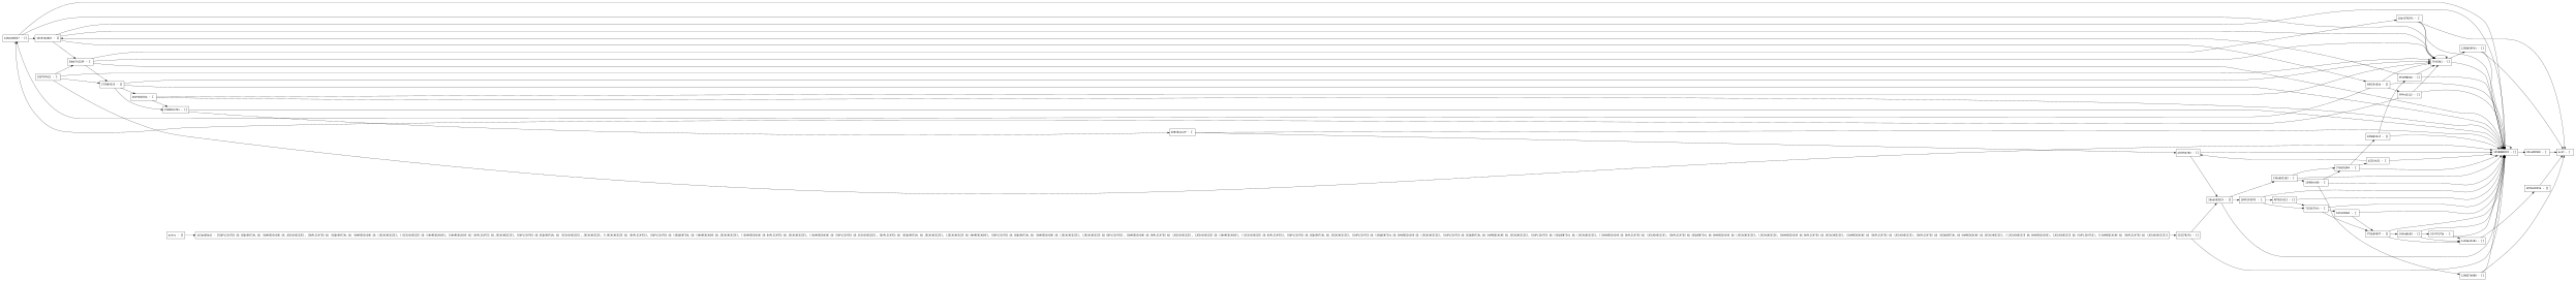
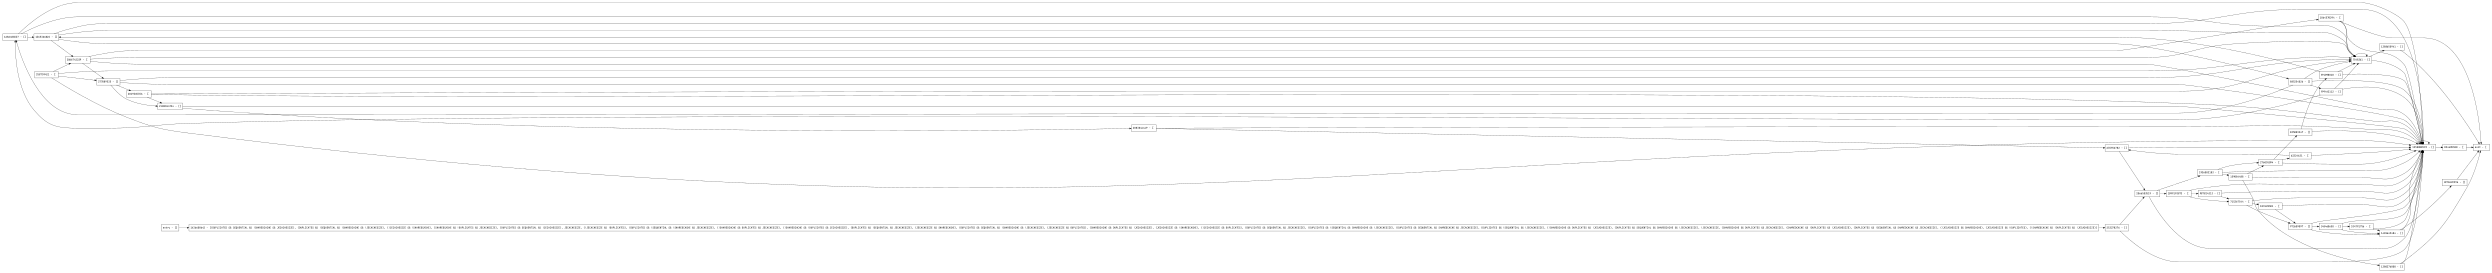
  digraph {
    fontname="JetBrains Mono"
    rankdir=LR
    node [fontname="JetBrains Mono" shape=record]
    edge [fontname="JetBrains Mono"]
    n1 [label="1686400337 - []"]
    n2 [label="1365366022 - []"]
    n3 [label="7548361 - []"]
    n4 [label="1250888593 - []"]
    n5 [label="885354026 - []"]
    n6 [label="2066742229 - []"]
    n7 [label="1388650941 - []"]
    n8 [label="834405300 - []"]
    n9 [label="1380376800 - []"]
    n10 [label="exit - []"]
    n11 [label="377089535 - []"]
    n12 [label="2019365356 - []"]
    n13 [label="2108964724 - []"]
    n14 [label="2083044449 - []"]
    n15 [label="2066503519 - []"]
    n16 [label="1099193873 - []"]
    n17 [label="1936003183 - []"]
    n18 [label="715367544 - []"]
    n19 [label="987824313 - []"]
    n20 [label="159084488 - []"]
    n21 [label="276055094 - []"]
    n22 [label="187628381 - []"]
    n23 [label="972609097 - []"]
    n24 [label="635936782 - []"]
    n25 [label="62324631 - []"]
    n26 [label="835803247 - []"]
    n27 [label="258759421 - []"]
    n28 [label="999442112 - []"]
    n29 [label="248460650 - []"]
    n30 [label="1401649484 - []"]
    n31 [label="334791756 - []"]
    n32 [label="1870422396 - []"]
    n33 [label="253278276 - []"]
    n34 [label="1064570294 - []"]
    n35 [label="891098018 - []"]
    n36 [label="entry - []"]
    n37 [label="1436608642 - [(DUPLICATES && SEQUENTIAL && !SHAREDCACHE && JECACHESIZE), (DUPLICATES && !SEQUENTIAL && !SHAREDCACHE && !JECACHESIZE), (!JECACHESIZE && !SHAREDCACHE), (SHAREDCACHE && !DUPLICATES && JECACHESIZE), (DUPLICATES && SEQUENTIAL && !JECACHESIZE), JECACHESIZE, (!JECACHESIZE && !DUPLICATES), (DUPLICATES && !SEQUENTIAL && !SHAREDCACHE && JECACHESIZE), (!SHAREDCACHE && DUPLICATES && JECACHESIZE), (!SHAREDCACHE && !DUPLICATES && JECACHESIZE), (DUPLICATES && !SEQUENTIAL && JECACHESIZE), (JECACHESIZE && SHAREDCACHE), (DUPLICATES && SEQUENTIAL && !SHAREDCACHE && !JECACHESIZE), (JECACHESIZE && DUPLICATES), (SHAREDCACHE && DUPLICATES && !JECACHESIZE), (JECACHESIZE && !SHAREDCACHE), (!JECACHESIZE && DUPLICATES), (DUPLICATES && SEQUENTIAL && JECACHESIZE), (DUPLICATES && !SEQUENTIAL && SHAREDCACHE && !JECACHESIZE), (DUPLICATES && SEQUENTIAL && SHAREDCACHE && JECACHESIZE), (DUPLICATES && !SEQUENTIAL && !JECACHESIZE), (!SHAREDCACHE && DUPLICATES && !JECACHESIZE), (DUPLICATES && SEQUENTIAL && SHAREDCACHE && !JECACHESIZE), !JECACHESIZE, (SHAREDCACHE && DUPLICATES && JECACHESIZE), (SHAREDCACHE && !DUPLICATES && !JECACHESIZE), (DUPLICATES && !SEQUENTIAL && SHAREDCACHE && JECACHESIZE), (!JECACHESIZE && SHAREDCACHE), (JECACHESIZE && !DUPLICATES), (!SHAREDCACHE && !DUPLICATES && !JECACHESIZE)]"]
    n1 -> n2
    n1 -> n3
    n1 -> n4
    n2 -> n3
    n2 -> n4
    n2 -> n5
    n2 -> n6
    n3 -> n3
    n3 -> n4
    n3 -> n7
    n4 -> n4
    n4 -> n8
    n5 -> n1
    n5 -> n3
    n5 -> n4
    n5 -> n28
    n6 -> n3
    n6 -> n4
    n6 -> n11
    n6 -> n34
-   n7 -> n4
+   n30 -> n4
    n7 -> n10
    n8 -> n10
    n9 -> n4
    n9 -> n10
    n11 -> n3
    n11 -> n4
    n11 -> n12
    n11 -> n13
    n12 -> n3
    n12 -> n4
    n12 -> n13
    n13 -> n4
    n13 -> n14
    n14 -> n4
    n14 -> n24
    n15 -> n4
    n15 -> n16
    n15 -> n17
    n16 -> n4
    n16 -> n18
    n16 -> n19
    n17 -> n4
    n17 -> n20
    n17 -> n21
    n18 -> n4
    n18 -> n22
    n18 -> n23
    n19 -> n4
    n19 -> n18
    n20 -> n4
    n20 -> n9
    n20 -> n21
    n21 -> n4
    n21 -> n25
    n21 -> n26
    n22 -> n4
    n22 -> n23
    n23 -> n4
    n23 -> n29
    n23 -> n30
    n24 -> n4
    n24 -> n15
    n25 -> n4
    n25 -> n24
    n26 -> n4
    n26 -> n35
    n27 -> n3
    n27 -> n4
    n27 -> n6
    n27 -> n11
    n28 -> n1
    n28 -> n3
    n28 -> n4
    n29 -> n4
    n29 -> n30
    n29 -> n31
    n30 -> n32
    n31 -> n4
    n31 -> n30
    n32 -> n10
    n33 -> n4
    n33 -> n15
    n34 -> n3
    n34 -> n4
    n34 -> n10
    n35 -> n2
    n35 -> n3
    n35 -> n4
    n36 -> n37
    n37 -> n33
  }
